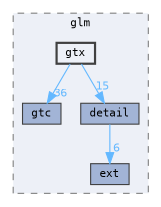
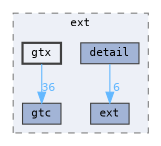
  digraph {
    compound=true
    fontname="DejaVu Sans Mono"
    node [color=grey25 fillcolor="#a2b4d6" fontname="DejaVu Sans Mono" fontsize=10 shape=box style=filled]
    edge [color=steelblue1 fontcolor=steelblue1 fontname="DejaVu Sans Mono" fontsize=10 labeldistance=1.5 labelfontname=Helvetica labelfontsize=10]
    n1 [height=0.2 label=ext width=0.4]
    n2 [height=0.2 label=gtc width=0.4]
    n3 [height=0.2 label=detail width=0.4]
    n4 [fillcolor="#edf0f7" height=0.2 label=gtx style="filled,bold" width=0.4]
    subgraph cluster_1 {
      bgcolor="#edf0f7"
      fontsize=10
-     label=glm
+     label=ext
      pencolor=grey50
      style="filled,dashed"
      n1
      n2
      n3
      n4
    }
    n3 -> n1 [headlabel=6]
    n4 -> n2 [headlabel=36]
-   n4 -> n3 [headlabel=15]
  }
